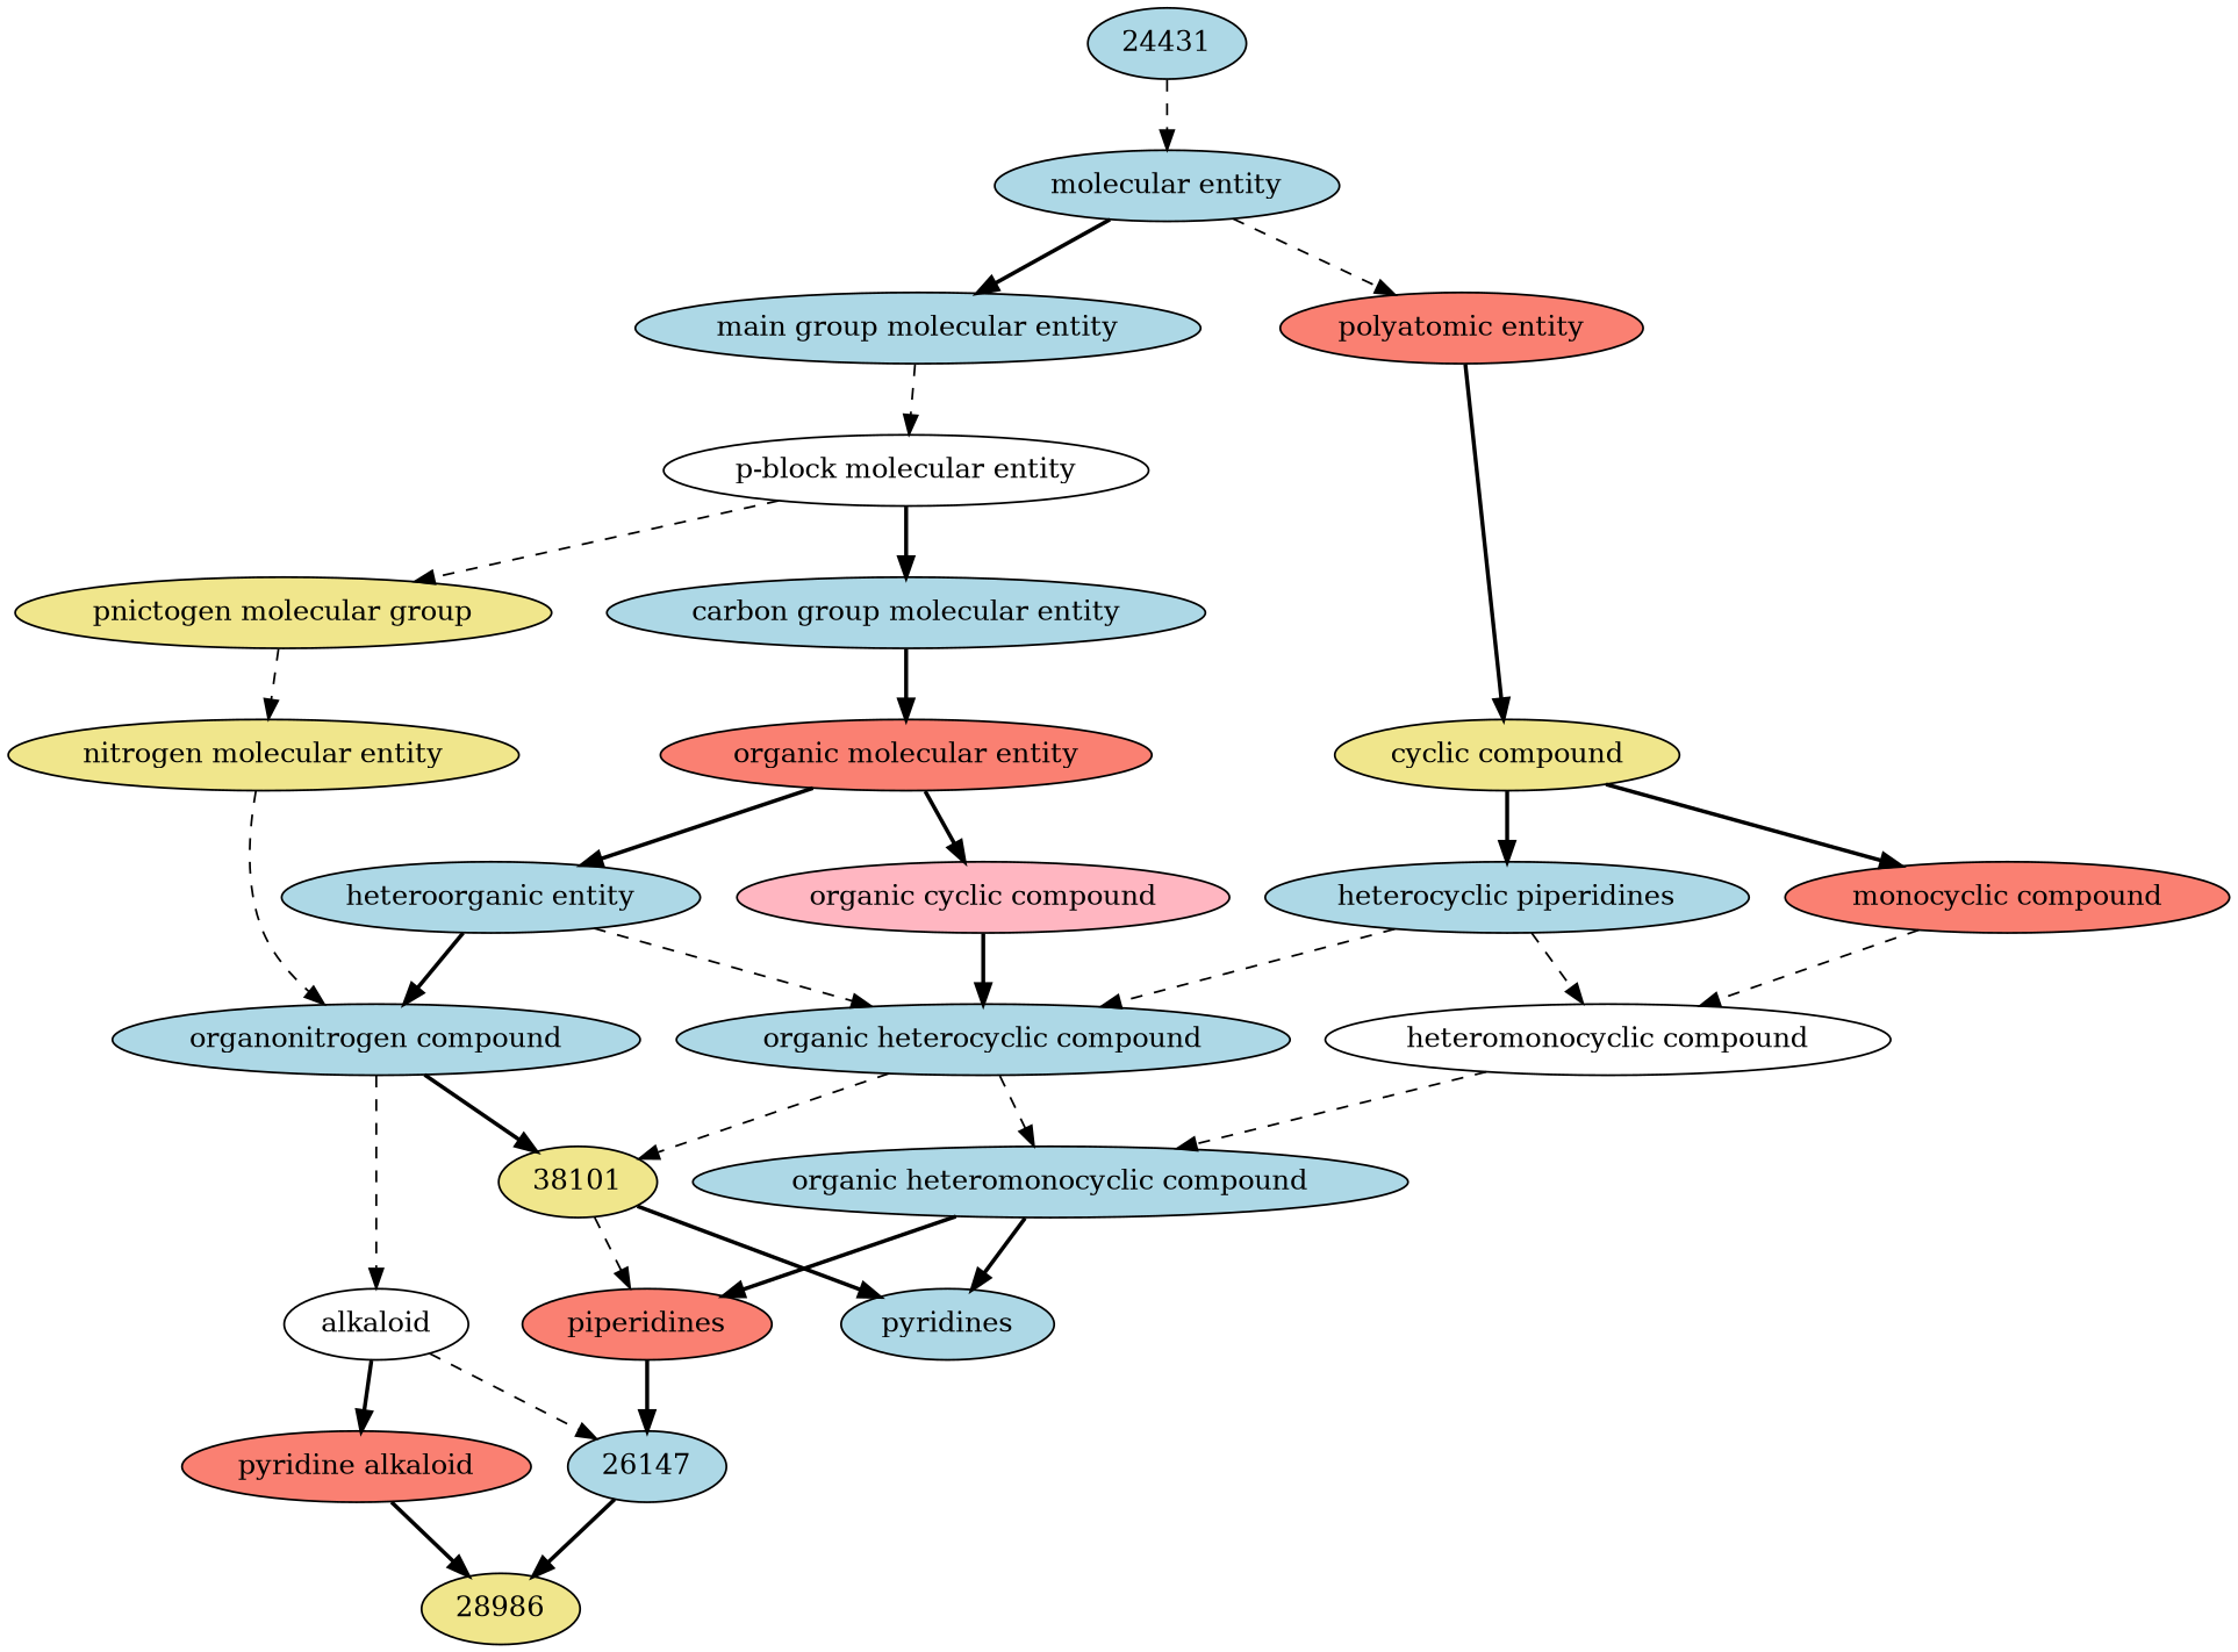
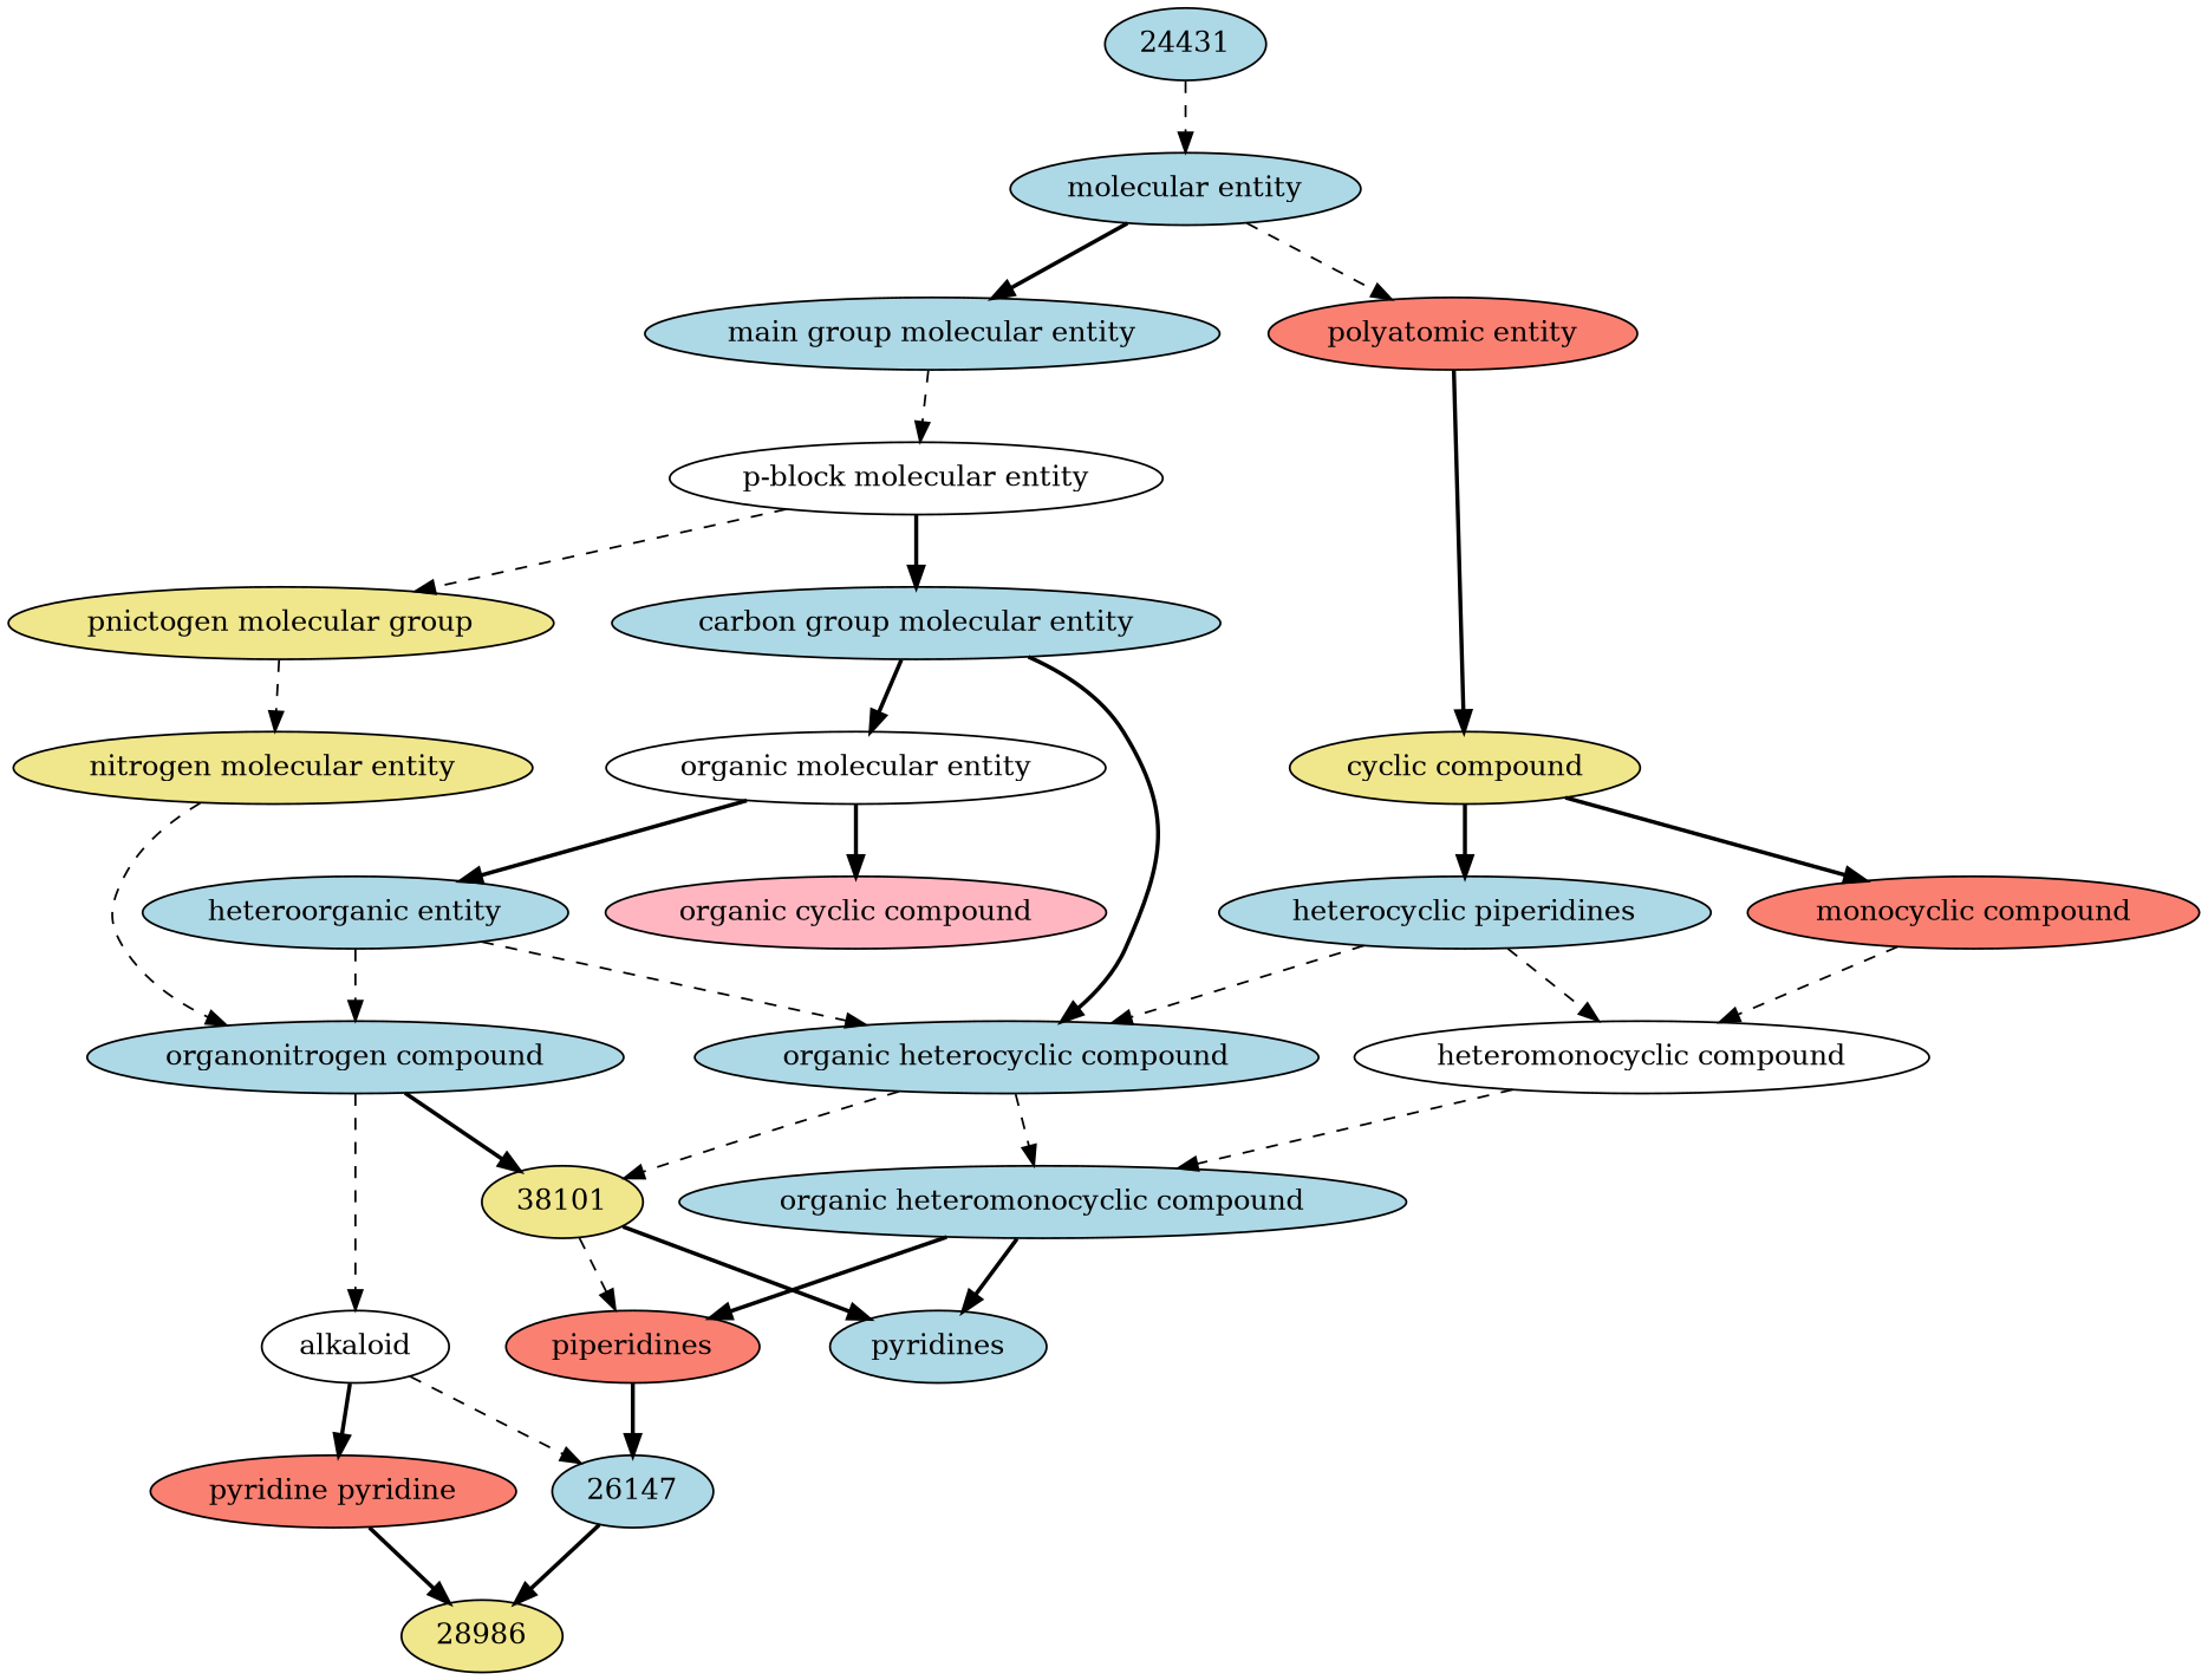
  digraph {
    node [fillcolor=lightblue style=filled]
    edge [style=bold]
    n1 [fillcolor=khaki label=28986]
    n2 [label=26147]
-   n3 [fillcolor=salmon label="pyridine alkaloid"]
+   n3 [fillcolor=salmon label="pyridine pyridine"]
    n4 [fillcolor=salmon label=piperidines]
    n5 [fillcolor=white label=alkaloid]
    n6 [label=pyridines]
    n7 [label="organic heteromonocyclic compound"]
    n8 [fillcolor=khaki label=38101]
    n9 [label="organonitrogen compound"]
    n10 [fillcolor=white label="heteromonocyclic compound"]
    n11 [label="organic heterocyclic compound"]
    n12 [fillcolor=khaki label="nitrogen molecular entity"]
    n13 [label="heteroorganic entity"]
    n14 [label="heterocyclic piperidines"]
    n15 [fillcolor=salmon label="monocyclic compound"]
    n16 [fillcolor=lightpink label="organic cyclic compound"]
    n17 [fillcolor=khaki label="pnictogen molecular group"]
-   n18 [fillcolor=salmon label="organic molecular entity"]
+   n18 [fillcolor=white label="organic molecular entity"]
    n19 [fillcolor=khaki label="cyclic compound"]
    n20 [fillcolor=white label="p-block molecular entity"]
    n21 [label="carbon group molecular entity"]
    n22 [fillcolor=salmon label="polyatomic entity"]
    n23 [label="main group molecular entity"]
    n24 [label="molecular entity"]
    n25 [label=24431]
    n2 -> n1
    n3 -> n1
    n4 -> n2
    n5 -> n2 [style=dashed]
    n5 -> n3
    n7 -> n4
    n7 -> n6
    n8 -> n4 [style=dashed]
    n8 -> n6
    n9 -> n5 [style=dashed]
    n9 -> n8
    n10 -> n7 [style=dashed]
    n11 -> n7 [style=dashed]
    n11 -> n8 [style=dashed]
    n12 -> n9 [style=dashed]
-   n13 -> n9
+   n13 -> n9 [style=dashed]
    n13 -> n11 [style=dashed]
    n14 -> n10 [style=dashed]
    n14 -> n11 [style=dashed]
    n15 -> n10 [style=dashed]
-   n16 -> n11
+   n21 -> n11
    n17 -> n12 [style=dashed]
    n18 -> n13
    n18 -> n16
    n19 -> n14
    n19 -> n15
    n20 -> n17 [style=dashed]
    n20 -> n21
    n21 -> n18
    n22 -> n19
    n23 -> n20 [style=dashed]
    n24 -> n22 [style=dashed]
    n24 -> n23
    n25 -> n24 [style=dashed]
  }
